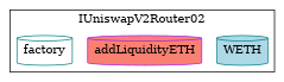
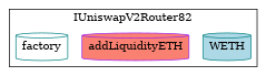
  strict digraph {
    rankdir=TB
    node [shape=cylinder style=filled color=teal]
    n1 [label=WETH fillcolor=lightblue]
    n2 [label=addLiquidityETH fillcolor=salmon color=purple]
    n3 [label=factory fillcolor=white]
    subgraph cluster_1 {
      label="[Solidity]"
    }
    subgraph cluster_2 {
-     label=IUniswapV2Router02
+     label=IUniswapV2Router82
      n1
      n2
      n3
    }
  }
